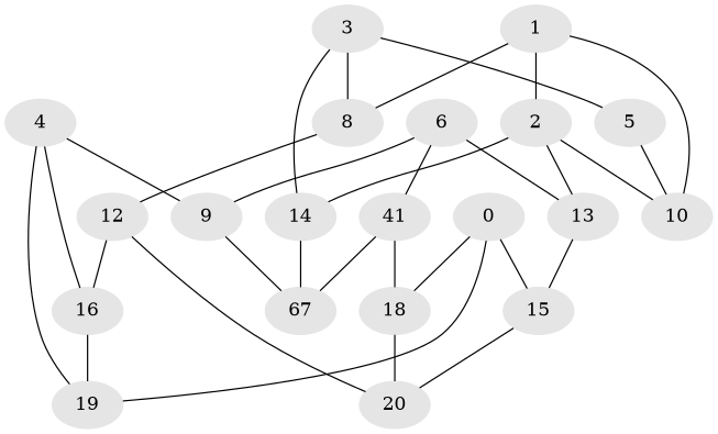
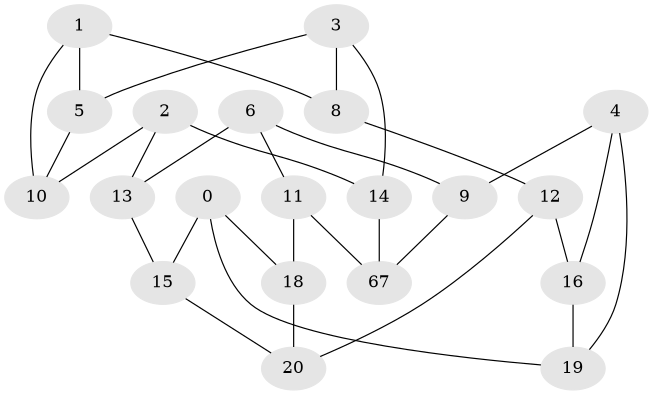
  graph {
    node [color=gray90 style=filled]
    1
    5
    8
    10
    12
    2
    13
    14
    15
    n10 [label=67]
    3
    4
    9
    16
    19
    6
-   11 [label=41]
+   11
    18
    n19 [label=0]
    20
-   1 -- 2
+   1 -- 5
    1 -- 8
    1 -- 10
    5 -- 10
    8 -- 12
    12 -- 16
    12 -- 20
    2 -- 10
    2 -- 13
    2 -- 14
    13 -- 15
    14 -- n10
    15 -- 20
    3 -- 5
    3 -- 8
    3 -- 14
    4 -- 9
    4 -- 16
    4 -- 19
    9 -- n10
    16 -- 19
    6 -- 13
    6 -- 9
    6 -- 11
    11 -- n10
    11 -- 18
    18 -- 20
    n19 -- 15
    n19 -- 19
    n19 -- 18
  }
